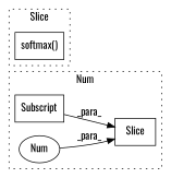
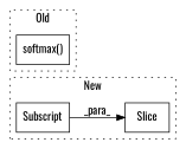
  digraph {
    fontname=Oswald
    rankdir=LR
    node [fontname=Oswald shape=box]
    edge [fontname=Oswald]
    n1 [a=80 l=3 label=Slice s=7127]
    n2 [a=63 l="21,0" label=Subscript s="7110,0"]
-   n3 [a=76 l=2 label=Num s=7128 shape=ellipse]
    n4 [a=75 l=14 label="softmax()" s=7112]
    subgraph cluster_1 {
-     label=Num
+     label=New
      style=dotted
      n1
      n2
-     n3
    }
    subgraph cluster_2 {
-     label=Slice
+     label=Old
      style=dotted
      n4
    }
    n2 -> n1 [label=_para_]
-   n3 -> n1 [label=_para_]
  }
